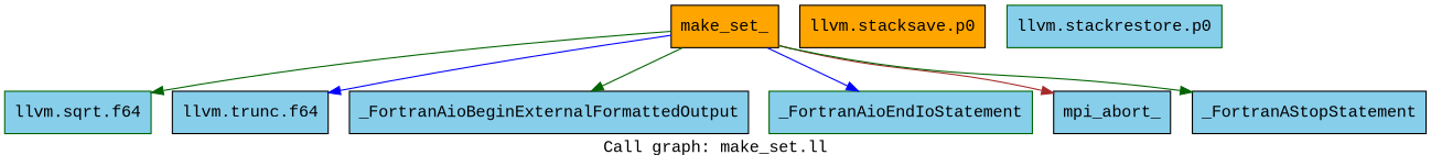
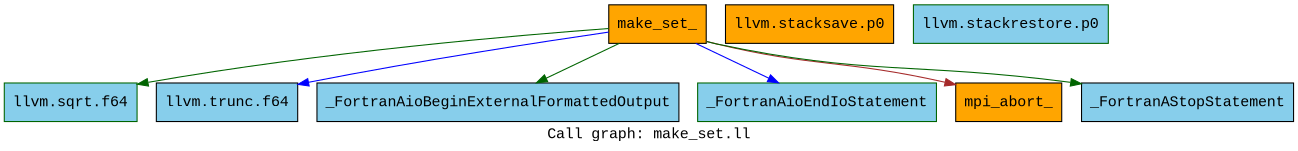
  digraph {
    fontname="Liberation Mono"
    label="Call graph: make_set.ll"
    node [color=black fillcolor=skyblue fontname="Liberation Mono" shape=record style=filled]
    edge [color=darkgreen fontname="Liberation Mono"]
    n1 [fillcolor=orange label="{make_set_}"]
    n2 [color=darkgreen label="{llvm.sqrt.f64}"]
    n3 [label="{llvm.trunc.f64}"]
    n4 [label="{_FortranAioBeginExternalFormattedOutput}"]
    n5 [color=darkgreen label="{_FortranAioEndIoStatement}"]
-   n6 [label="{mpi_abort_}"]
+   n6 [fillcolor=orange label="{mpi_abort_}"]
    n7 [label="{_FortranAStopStatement}"]
    n8 [fillcolor=orange label="{llvm.stacksave.p0}"]
    n9 [color=darkgreen label="{llvm.stackrestore.p0}"]
    n1 -> n2
    n1 -> n3 [color=blue]
    n1 -> n4
    n1 -> n5 [color=blue]
    n1 -> n6 [color=brown]
    n1 -> n7
  }
